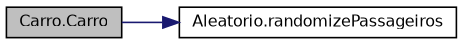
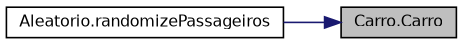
  digraph {
    rankdir=LR
    node [color=black fontname=Helvetica fontsize=10 shape=record style=filled]
    n1 [fillcolor=grey75 fontcolor=black height=0.2 label="Carro.Carro" width=0.4]
    n2 [fillcolor=white height=0.2 label="Aleatorio.randomizePassageiros" width=0.4]
-   n1 -> n2 [color=midnightblue fontname=Helvetica fontsize=10 labelfontname=Helvetica labelfontsize=10 style=solid]
+   n2 -> n1 [color=midnightblue fontname=Helvetica fontsize=10 labelfontname=Helvetica labelfontsize=10 style=solid]
  }
